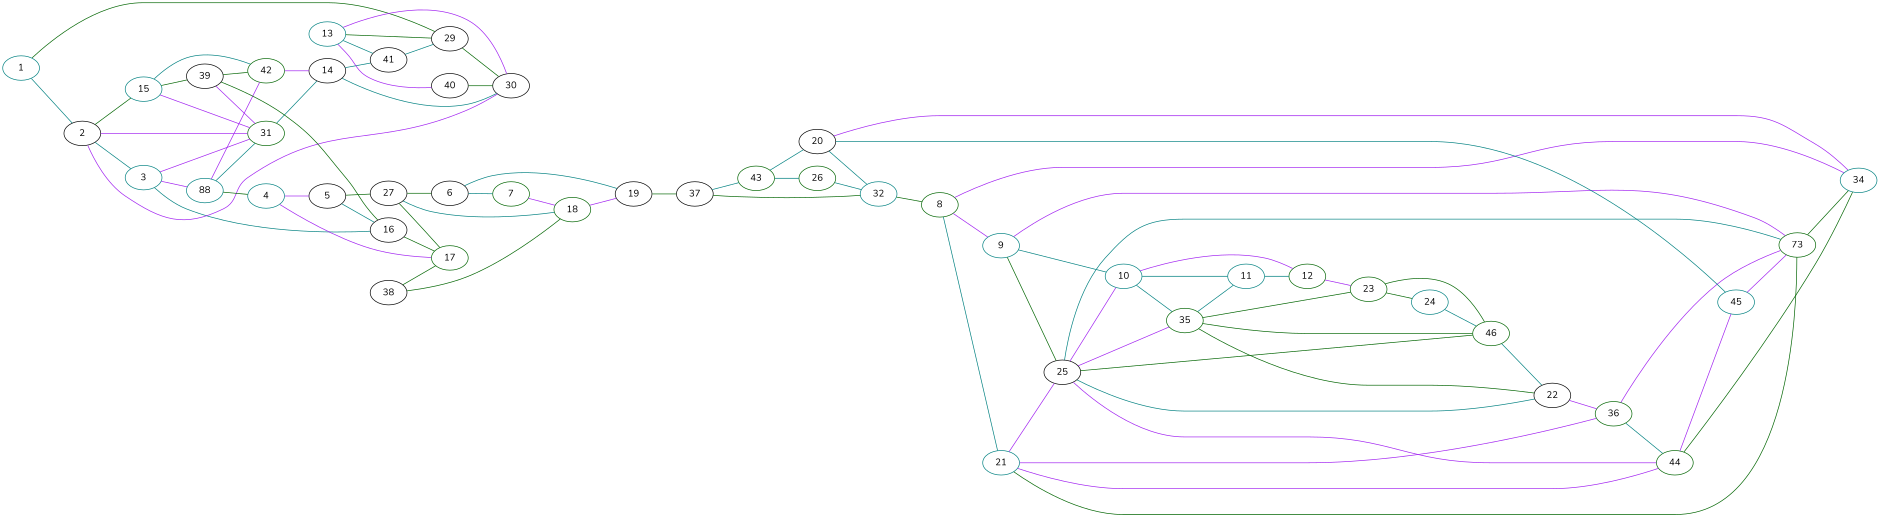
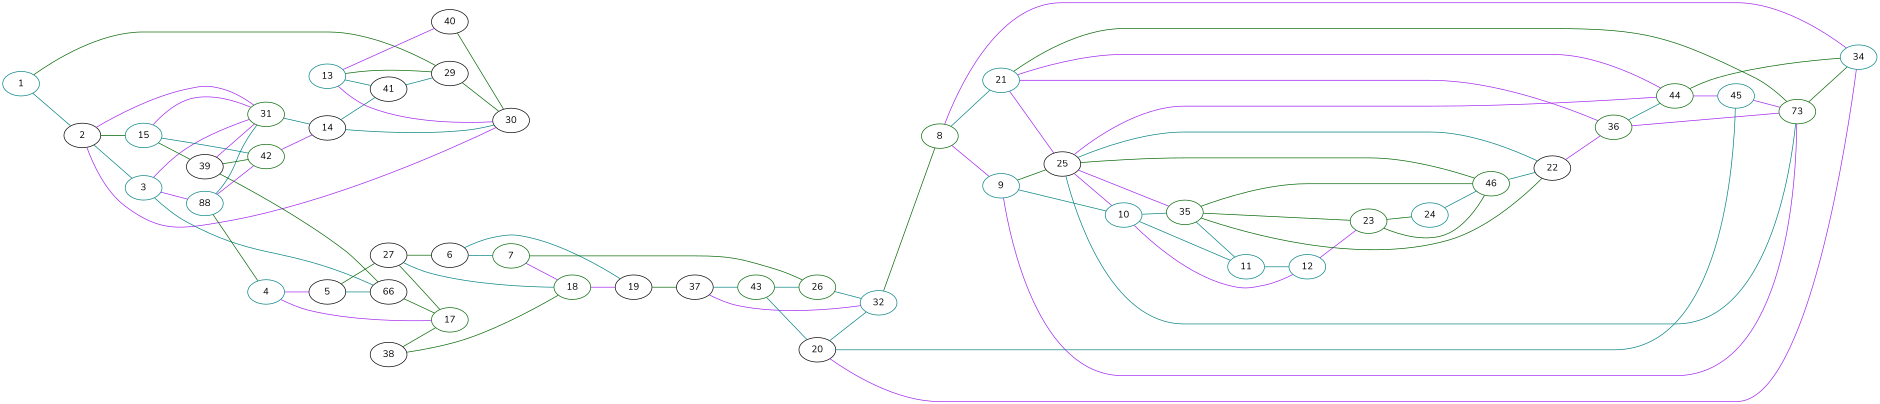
  graph {
    fontname=Nunito
    rankdir=LR
    node [aaLength=4 color=black fontname=Nunito sequence=YIGSHTCVQLLQ type=0]
    edge [color=teal distance0=4.0 fontname=Nunito frequency=1 type0=2]
    1 [aaLength=12 color=teal]
    2 [aaLength=11 sequence=RSVLPVIERLG]
    29 [aaLength=5 sequence=RVLVT type=1]
    3 [aaLength=10 color=teal sequence=EALMTEILHD]
    15 [aaLength=10 color=teal sequence=EALMTEILHD]
    31 [color=darkgreen sequence=TFVE type=1]
    30 [aaLength=6 sequence=DVIILD type=1]
-   16 [aaLength=6 sequence=VGESVQ]
+   16 [aaLength=6 sequence=VGESVQ label=66]
    n9 [color=teal label=88 sequence=TVIH type=1]
    39 [sequence=TVIH type=1]
    42 [color=darkgreen sequence=TFVE type=1]
    14 [aaLength=11 sequence=RSVLPVIERLG]
    17 [aaLength=21 color=darkgreen sequence=PLEYYDNNVNGTLRLISAMRA]
    4 [aaLength=6 color=teal sequence=VGESVQ]
    41 [aaLength=6 sequence=DVIILD type=1]
    5 [aaLength=22 sequence=PLEYYDNNVNGTLRLISAMRAA]
    27 [aaLength=7 sequence=NFIFSSS type=1]
    6 [sequence=ATVY]
    18 [color=darkgreen sequence=ATVY]
    7 [aaLength=19 color=darkgreen sequence=PYGKSKLMVEQILTDLQKA]
    19 [aaLength=19 sequence=PYGKSKLMVEQILTDLQKA]
    26 [aaLength=7 color=darkgreen sequence=SIALLRY type=1]
    37 [aaLength=7 sequence=SIALLRY type=1]
    32 [aaLength=3 color=teal sequence=NPV type=1]
    43 [aaLength=3 color=darkgreen sequence=NPV type=1]
    8 [aaLength=9 color=darkgreen sequence=LMPYIAQVA]
    9 [aaLength=15 color=teal sequence=VMDLADGHVVAMEKL]
    21 [aaLength=15 color=teal sequence=VMDLADGHVVAMEKL]
    34 [color=teal sequence=LAIF type=1]
    25 [aaLength=7 sequence=GVHIYNL type=1]
    n31 [aaLength=3 color=darkgreen label=73 sequence=YIH type=1]
    36 [aaLength=7 color=darkgreen sequence=GVHIYNL type=1]
    44 [aaLength=3 color=darkgreen sequence=YIH type=1]
    10 [aaLength=12 color=teal sequence=VLDVVNAFSKAC]
    45 [color=teal sequence=LAIF type=1]
-   12 [aaLength=14 color=darkgreen sequence=LDEMAQDTWHWQSR]
+   12 [aaLength=14 color=teal sequence=LDEMAQDTWHWQSR]
    11 [aaLength=7 color=teal sequence=SKADREL]
    35 [color=darkgreen sequence=YHFA type=1]
    23 [aaLength=7 color=darkgreen sequence=SKADREL]
    22 [aaLength=12 sequence=VLDVVNAFSKAC]
    46 [color=darkgreen sequence=YHFA type=1]
    24 [aaLength=14 color=teal sequence=LDEMAQDTWHWQSR]
    13 [aaLength=12 color=teal]
    40 [aaLength=5 sequence=RVLVT type=1]
    20 [aaLength=9 sequence=LMPYIAQVA]
    38 [aaLength=7 sequence=NFIFSSS type=1]
    1 -- 2 [distance0=27.61658 type0=1]
    1 -- 29 [color=darkgreen distance0=53.44322 type0=3]
    2 -- 3 [distance0=33.50406]
    2 -- 15 [color=darkgreen distance0=41.31079 type0=3]
    2 -- 31 [color=purple type0=4]
    29 -- 30 [color=darkgreen distance0=24.0 distance1=19.0 frequency=2 type0=3 type1=4]
    3 -- 31 [color=purple distance0=32.38355 type0=3]
    3 -- 16 [distance0=24.45048]
    3 -- n9 [color=purple type0=4]
    15 -- 31 [color=purple distance0=27.72992]
    15 -- 39 [color=darkgreen type0=4]
    15 -- 42 [distance0=27.72992 type0=3]
    31 -- 14 [distance0=17.04937]
    30 -- 2 [color=purple distance0=6.0 type0=4]
    16 -- 17 [color=darkgreen distance0=17.26256 distance1=1.0 frequency=2 type0=1 type1=4]
    n9 -- 31 [distance0=23.0]
    n9 -- 42 [color=purple distance0=23.0 type0=3]
    n9 -- 4 [color=darkgreen distance0=6.0 type0=4]
    39 -- 31 [color=purple distance0=23.0]
    39 -- 16 [color=darkgreen distance0=6.0 type0=4]
    39 -- 42 [color=darkgreen distance0=23.0 type0=3]
    42 -- 14 [color=purple distance0=17.04937]
    14 -- 30 [distance0=14.48037 type0=1]
    14 -- 41 [distance0=14.48037]
    4 -- 17 [color=purple distance0=23.27887]
    4 -- 5 [color=purple distance0=18.63055 distance1=1.0 frequency=2 type0=1 type1=4]
    41 -- 29 [distance0=24.0 type0=3]
    5 -- 16 [distance0=17.29611]
    5 -- 27 [color=darkgreen distance0=3.0 type0=4]
    27 -- 17 [color=darkgreen distance0=37.15603 type0=3]
    27 -- 6 [color=darkgreen distance0=0.0 type0=5]
    27 -- 18 [distance0=35.75205]
    6 -- 7 [distance0=25.78331 distance1=19.0 frequency=2 type1=4]
    6 -- 19 [distance0=28.82126 type0=3]
    18 -- 19 [color=purple distance0=24.61544 distance1=19.0 frequency=2 type1=4]
    7 -- 18 [color=purple distance0=25.02866]
+   7 -- 26 [color=darkgreen type0=4]
    19 -- 37 [color=darkgreen type0=4]
    26 -- 32 [distance0=8.0 distance1=1.0 frequency=2 type1=4]
-   37 -- 32 [color=darkgreen distance0=8.0]
+   37 -- 32 [color=purple distance0=8.0]
    37 -- 43 [distance0=8.0 distance1=1.0 frequency=2 type0=3 type1=4]
    32 -- 8 [color=darkgreen distance0=18.0 type0=4]
    43 -- 26 [distance0=8.0]
    43 -- 20 [distance0=18.0 type0=4]
    8 -- 9 [color=purple distance0=44.98607 type0=1]
    8 -- 21 [distance0=55.05028 type0=3]
    8 -- 34 [color=purple distance0=6.0 type0=4]
    9 -- 25 [color=darkgreen type0=4]
    21 -- 25 [color=purple distance0=32.50394 type0=3]
    21 -- n31 [color=darkgreen distance0=26.54253 type0=1]
    21 -- 36 [color=purple type0=4]
    21 -- 44 [color=purple distance0=26.54253]
    25 -- n31 [distance0=22.0]
    25 -- 44 [color=purple distance0=22.0 type0=3]
    25 -- 10 [color=purple distance0=7.0 type0=4]
    n31 -- 9 [color=purple distance0=0.0 type0=5]
    n31 -- 34 [color=darkgreen distance0=18.0]
    36 -- n31 [color=purple distance0=22.0]
    36 -- 44 [distance0=22.0 type0=3]
    44 -- 34 [color=darkgreen distance0=18.0]
    44 -- 45 [color=purple distance0=18.0 type0=3]
    10 -- 9 [distance0=44.23313 type0=1]
    10 -- 12 [color=purple distance0=50.25589 type0=3]
    10 -- 11 [distance0=44.89582]
    10 -- 35 [distance0=5.0 type0=4]
    45 -- n31 [color=purple distance0=18.0]
    12 -- 23 [color=purple distance0=40.22534]
    11 -- 12 [distance0=23.07891 distance1=7.0 frequency=2 type0=1 type1=4]
    35 -- 25 [color=purple distance0=31.0 type0=3]
    35 -- 11 [distance0=14.0 type0=4]
    35 -- 22 [color=darkgreen distance0=27.26666]
    35 -- 46 [color=darkgreen distance0=0.0 type0=1]
    23 -- 35 [color=darkgreen distance0=38.83695]
    23 -- 46 [color=darkgreen distance0=38.83695 type0=3]
    23 -- 24 [color=darkgreen distance0=28.0705 distance1=7.0 frequency=2 type0=1 type1=4]
    22 -- 25 [distance0=25.50433 type0=1]
    22 -- 36 [color=purple distance0=25.50433]
    46 -- 25 [color=darkgreen distance0=31.0 type0=3]
    46 -- 22 [distance0=27.26666]
    24 -- 46 [distance0=34.04017 type0=3]
    13 -- 29 [color=darkgreen distance0=21.52698 type0=1]
    13 -- 30 [color=purple distance0=24.64571 type0=3]
    13 -- 41 [distance0=3.0 type0=4]
    13 -- 40 [color=purple distance0=21.52698]
    40 -- 30 [color=darkgreen distance0=24.0 type0=3]
    20 -- 32 [distance0=28.97235 type0=3]
    20 -- 34 [color=purple distance0=24.96792 type0=1]
    20 -- 45 [distance0=24.96792 distance1=6.0 frequency=2 type1=4]
    38 -- 17 [color=darkgreen distance0=37.15603 type0=3]
    38 -- 18 [color=darkgreen distance0=35.75205 distance1=0.0 frequency=2 type1=5]
  }
